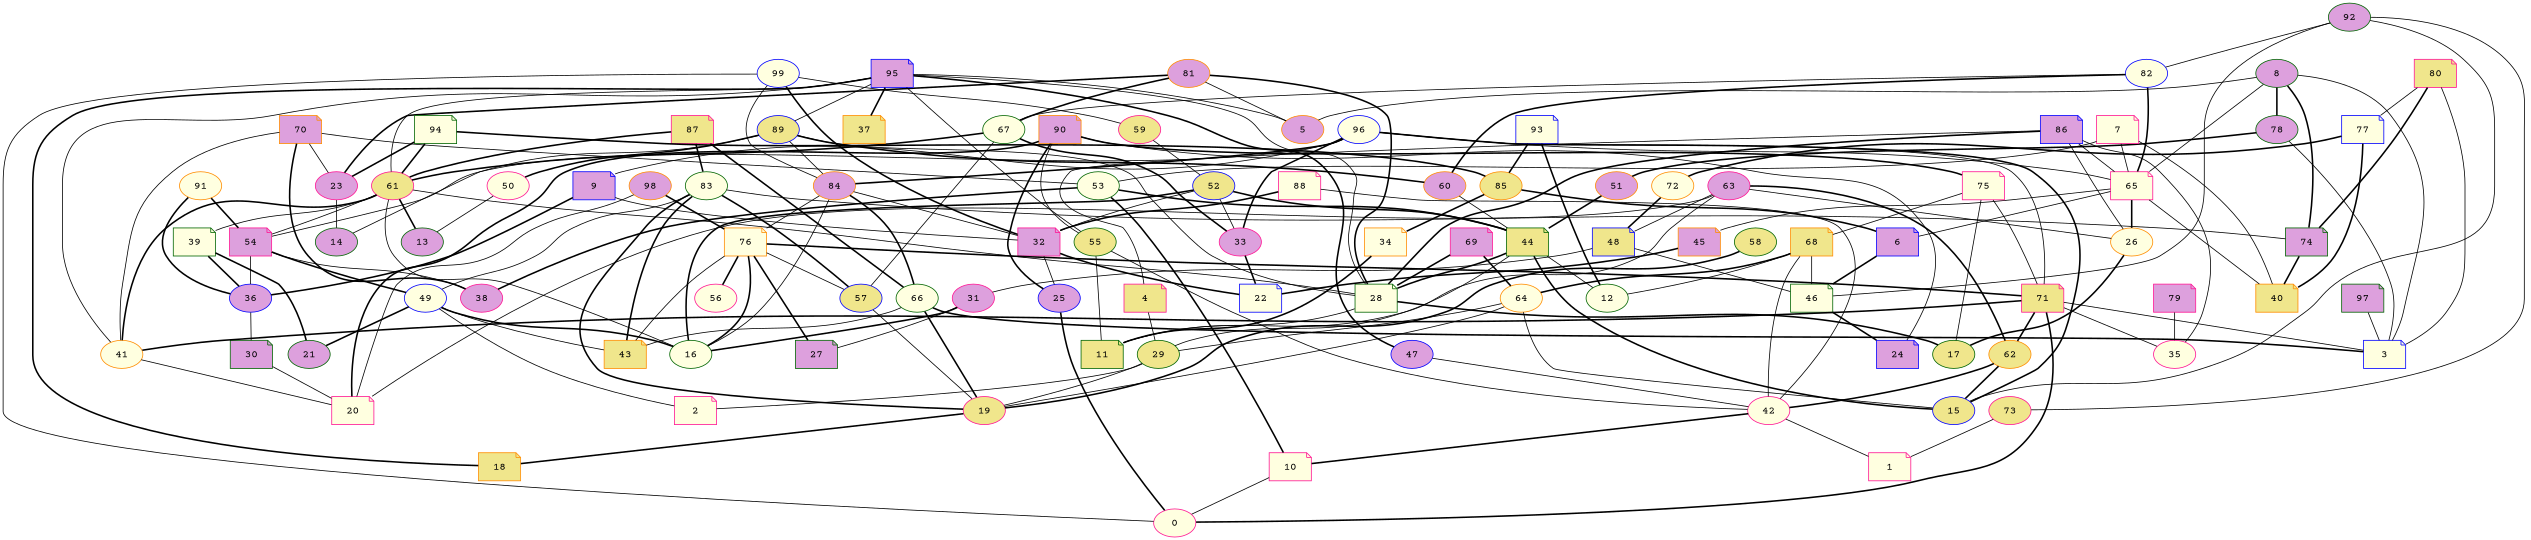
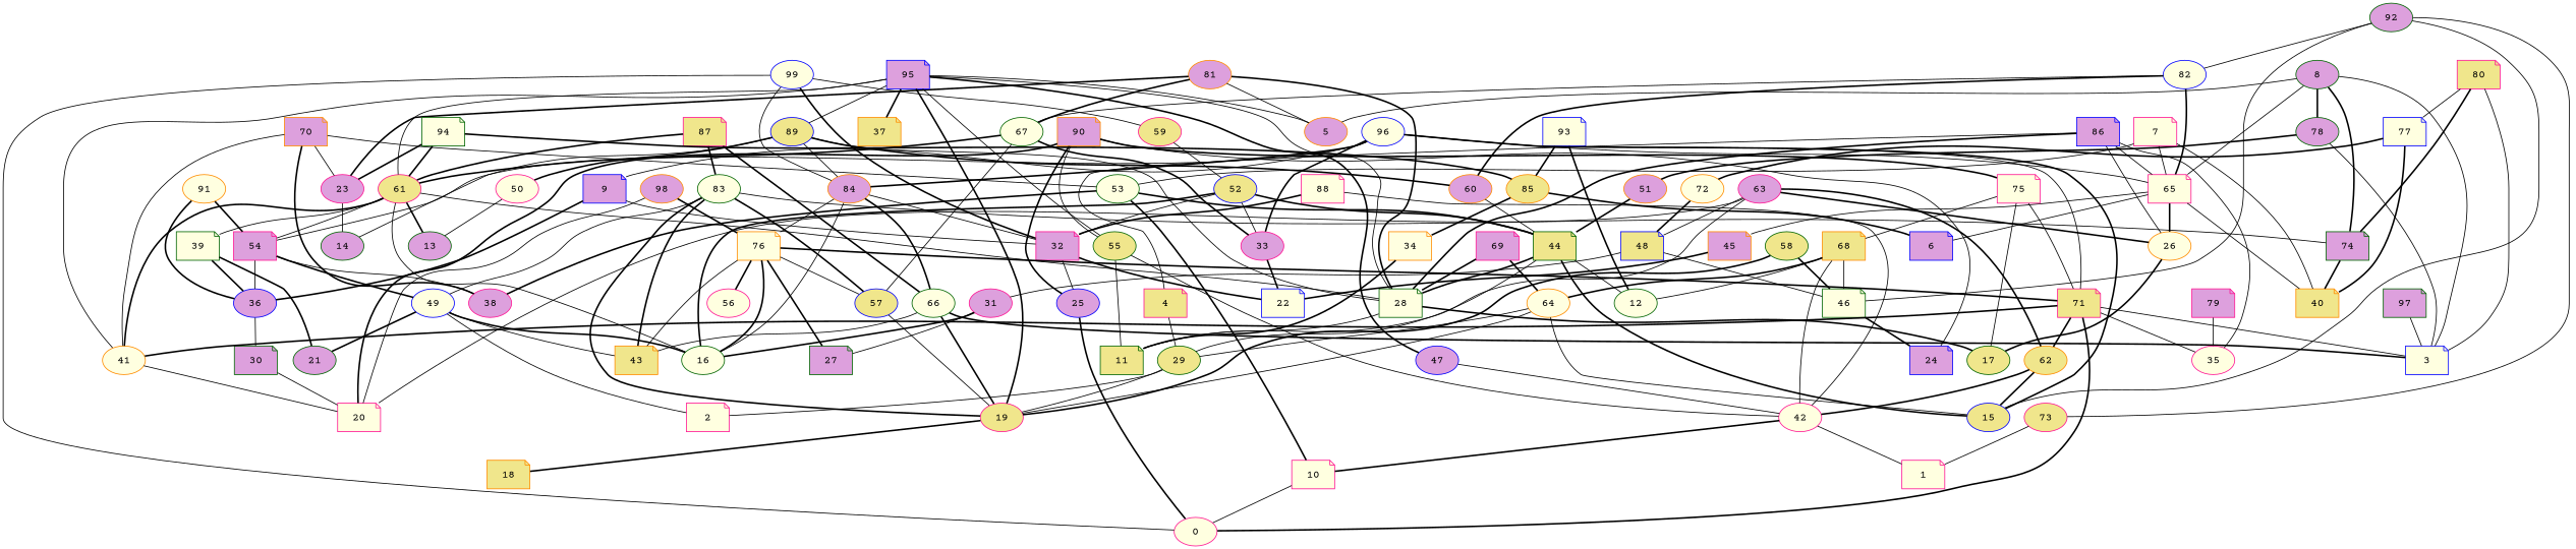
  digraph {
    fontname="Courier Prime"
    node [color=deeppink fillcolor=lightyellow fontname="Courier Prime" shape=ellipse style=filled]
    edge [color=black dir=none fontname="Courier Prime" style=solid]
    87 [fillcolor=khaki shape=note]
    61 [fillcolor=khaki]
    66 [color=darkgreen]
    83 [color=darkgreen]
    54 [fillcolor=plum shape=note]
    39 [color=darkgreen shape=note]
    13 [color=darkgreen fillcolor=plum]
    28 [color=darkgreen shape=note]
    41 [color=darkorange]
    16 [color=darkgreen]
    91 [color=darkorange]
    36 [color=blue fillcolor=plum]
    49 [color=blue]
    38 [fillcolor=plum]
    63 [fillcolor=plum]
    48 [color=blue fillcolor=khaki shape=note]
    26 [color=darkorange]
    11 [color=darkgreen fillcolor=khaki shape=note]
    20 [shape=note]
    62 [color=darkorange fillcolor=khaki]
    31 [fillcolor=plum]
    46 [color=darkgreen shape=note]
    73 [fillcolor=khaki]
    1 [shape=note]
    82 [color=blue]
    65 [shape=note]
    60 [color=darkorange fillcolor=plum]
    67 [color=darkgreen]
    6 [color=blue fillcolor=plum shape=note]
    45 [color=darkorange fillcolor=plum shape=note]
    40 [color=darkorange fillcolor=khaki shape=note]
    44 [color=darkgreen fillcolor=khaki shape=note]
    29 [color=darkgreen fillcolor=khaki]
    12 [color=darkgreen]
    15 [color=blue fillcolor=khaki]
    85 [color=darkorange fillcolor=khaki]
    34 [color=darkorange shape=note]
    4 [fillcolor=khaki shape=note]
    2 [shape=note]
    19 [fillcolor=khaki]
    88 [shape=note]
    32 [fillcolor=plum shape=note]
    42
    25 [color=blue fillcolor=plum]
    22 [color=blue shape=note]
    27 [color=darkgreen fillcolor=plum shape=note]
    24 [color=blue fillcolor=plum shape=note]
    77 [color=blue shape=note]
    72 [color=darkorange]
    79 [fillcolor=plum shape=note]
    35
    99 [color=blue]
    0
    59 [fillcolor=khaki]
    84 [color=darkorange fillcolor=plum]
    17 [color=darkgreen fillcolor=khaki]
    21 [color=darkgreen fillcolor=plum]
    90 [color=darkorange fillcolor=plum shape=note]
    75 [shape=note]
    55 [color=darkgreen fillcolor=khaki]
    68 [color=darkorange fillcolor=khaki shape=note]
    71 [fillcolor=khaki shape=note]
    93 [color=blue shape=note]
    50
    52 [color=blue fillcolor=khaki]
    33 [fillcolor=plum]
    86 [color=blue fillcolor=plum shape=note]
    53 [color=darkgreen]
    10 [shape=note]
    64 [color=darkorange]
    97 [color=darkgreen fillcolor=plum shape=note]
    3 [color=blue shape=note]
    51 [color=darkorange fillcolor=plum]
    89 [color=blue fillcolor=khaki]
    14 [color=darkgreen fillcolor=plum]
    76 [color=darkorange shape=note]
    69 [fillcolor=plum shape=note]
    81 [color=darkorange fillcolor=plum]
    23 [fillcolor=plum]
    5 [color=darkorange fillcolor=plum]
    57 [color=blue fillcolor=khaki]
    95 [color=blue fillcolor=plum shape=note]
    18 [color=darkorange fillcolor=khaki shape=note]
    47 [color=blue fillcolor=plum]
    37 [color=darkorange fillcolor=khaki shape=note]
    98 [color=darkorange fillcolor=plum]
    56
    43 [color=darkorange fillcolor=khaki shape=note]
    30 [color=darkgreen fillcolor=plum shape=note]
    58 [color=darkgreen fillcolor=khaki]
    80 [fillcolor=khaki shape=note]
    74 [color=darkgreen fillcolor=plum shape=note]
    92 [color=darkgreen fillcolor=plum]
    70 [color=darkorange fillcolor=plum shape=note]
    78 [color=darkgreen fillcolor=plum]
    96 [color=blue]
    9 [color=blue fillcolor=plum shape=note]
    94 [color=darkgreen shape=note]
    7 [shape=note]
    8 [color=darkgreen fillcolor=plum]
    subgraph sub_1 {
      87
      61
      66
      83
      54
      39
      13
      28
      41
      16
      91
      36
      49
      38
      63
      48
      26
      11
      20
      62
      31
      46
      73
      1
      82
      65
      60
      67
      6
      45
      40
      44
      29
      12
      15
      85
      34
      4
      2
      19
      88
      32
      42
      25
      22
      27
      24
      77
      72
      79
      35
      99
      0
      59
      84
      17
      21
      90
      75
      55
      68
      71
      93
      50
      52
      33
      86
      53
      10
      64
      97
      3
      51
      89
      14
      76
      69
      81
      23
      5
      57
      95
      18
      47
      37
      98
      56
      43
      30
      58
      80
      74
      92
      70
      78
      96
      9
      94
      7
      8
    }
    87 -> 61 [style=bold]
    87 -> 66 [style=bold]
    87 -> 83 [style=bold]
    61 -> 54
    61 -> 39
    61 -> 13 [style=bold]
    61 -> 28
    61 -> 41 [style=bold]
    61 -> 16
    66 -> 19 [style=bold]
    66 -> 3 [style=bold]
    66 -> 43
    83 -> 49
    83 -> 19 [style=bold]
    83 -> 57 [style=bold]
    83 -> 43 [style=bold]
    83 -> 74
    54 -> 36
    54 -> 49 [style=bold]
    54 -> 38
    39 -> 36 [style=bold]
    39 -> 21 [style=bold]
    28 -> 11
    28 -> 17 [style=bold]
    41 -> 20
    91 -> 54 [style=bold]
    91 -> 36 [style=bold]
    36 -> 30
    49 -> 16 [style=bold]
    49 -> 2
    49 -> 21 [style=bold]
    49 -> 43
    63 -> 48
-   63 -> 26
+   63 -> 26 [style=bold]
    63 -> 11
    63 -> 20
    63 -> 62 [style=bold]
    48 -> 31
    48 -> 46
    26 -> 17 [style=bold]
    62 -> 15 [style=bold]
    62 -> 42 [style=bold]
    31 -> 16 [style=bold]
    31 -> 27
    46 -> 24 [style=bold]
    73 -> 1
    82 -> 65 [style=bold]
    82 -> 60 [style=bold]
    82 -> 67
    65 -> 26 [style=bold]
    65 -> 6
    65 -> 45
    65 -> 40
    60 -> 44
    67 -> 61 [style=bold]
    67 -> 33 [style=bold]
    67 -> 57
    45 -> 22 [style=bold]
    44 -> 28 [style=bold]
    44 -> 29
    44 -> 12
    44 -> 15 [style=bold]
    29 -> 2
    29 -> 19
    85 -> 6 [style=bold]
    85 -> 34 [style=bold]
    34 -> 11 [style=bold]
    4 -> 29
    19 -> 18 [style=bold]
    88 -> 32 [style=bold]
    88 -> 42
    32 -> 25
    32 -> 22 [style=bold]
    42 -> 1
    42 -> 10 [style=bold]
    25 -> 0 [style=bold]
    77 -> 40 [style=bold]
    77 -> 72 [style=bold]
    72 -> 48 [style=bold]
    79 -> 35
    99 -> 32 [style=bold]
    99 -> 0
    99 -> 59
    99 -> 84
    59 -> 52
    84 -> 66 [style=bold]
    84 -> 16
    84 -> 32
    84 -> 76
    90 -> 20 [style=bold]
    90 -> 25 [style=bold]
    90 -> 24
    90 -> 75 [style=bold]
    90 -> 55
    75 -> 17
    75 -> 68
    75 -> 71
    55 -> 11
    55 -> 42
    68 -> 46
    68 -> 12
    68 -> 42
    68 -> 64 [style=bold]
    71 -> 41 [style=bold]
    71 -> 62 [style=bold]
    71 -> 35
    71 -> 0 [style=bold]
    71 -> 3
    93 -> 12 [style=bold]
    93 -> 85 [style=bold]
    50 -> 13
    52 -> 16 [style=bold]
    52 -> 44 [style=bold]
    52 -> 32
    52 -> 33
    33 -> 22 [style=bold]
    86 -> 28 [style=bold]
    86 -> 26
    86 -> 65
    86 -> 4
    86 -> 35
    53 -> 38 [style=bold]
    53 -> 44 [style=bold]
    53 -> 10 [style=bold]
    10 -> 0
    64 -> 29
    64 -> 15
    64 -> 19
    97 -> 3
    51 -> 44 [style=bold]
    89 -> 28
    89 -> 60 [style=bold]
    89 -> 84
    89 -> 50 [style=bold]
    89 -> 14
    76 -> 16 [style=bold]
    76 -> 27 [style=bold]
    76 -> 71 [style=bold]
    76 -> 57
    76 -> 56 [style=bold]
    76 -> 43
    69 -> 28 [style=bold]
    69 -> 64 [style=bold]
    81 -> 28 [style=bold]
    81 -> 67 [style=bold]
    81 -> 23 [style=bold]
    81 -> 5
    23 -> 14
    57 -> 19
    95 -> 61
    95 -> 28
    95 -> 41
    95 -> 55
    95 -> 89
    95 -> 5
-   95 -> 18 [style=bold]
+   95 -> 19 [style=bold]
    95 -> 47 [style=bold]
    95 -> 37 [style=bold]
    47 -> 42
    98 -> 20
    98 -> 76 [style=bold]
    30 -> 20
-   6 -> 46 [style=bold]
+   58 -> 46 [style=bold]
    58 -> 19 [style=bold]
    80 -> 77
    80 -> 3
    80 -> 74 [style=bold]
    74 -> 40 [style=bold]
    92 -> 46
    92 -> 73
    92 -> 82
    92 -> 15
    70 -> 41
    70 -> 38 [style=bold]
    70 -> 53
    70 -> 23
    78 -> 3
    78 -> 51 [style=bold]
    96 -> 54
    96 -> 65
    96 -> 15 [style=bold]
    96 -> 84 [style=bold]
    96 -> 71
    96 -> 33 [style=bold]
    96 -> 9
    9 -> 36 [style=bold]
    9 -> 32
    94 -> 61 [style=bold]
    94 -> 85 [style=bold]
    94 -> 23 [style=bold]
    7 -> 65
    7 -> 40
    7 -> 53
    8 -> 65
    8 -> 3
    8 -> 5
    8 -> 74 [style=bold]
    8 -> 78 [style=bold]
  }
